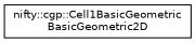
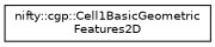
  digraph {
    rankdir=TB
-   n1 [color=black fillcolor=white fontname=Helvetica fontsize=10 height=0.2 label="nifty::cgp::Cell1BasicGeometric\lBasicGeometric2D" shape=record style=filled width=0.4]
+   n1 [color=black fillcolor=white fontname=Helvetica fontsize=10 height=0.2 label="nifty::cgp::Cell1BasicGeometric\lFeatures2D" shape=record style=filled width=0.4]
  }
